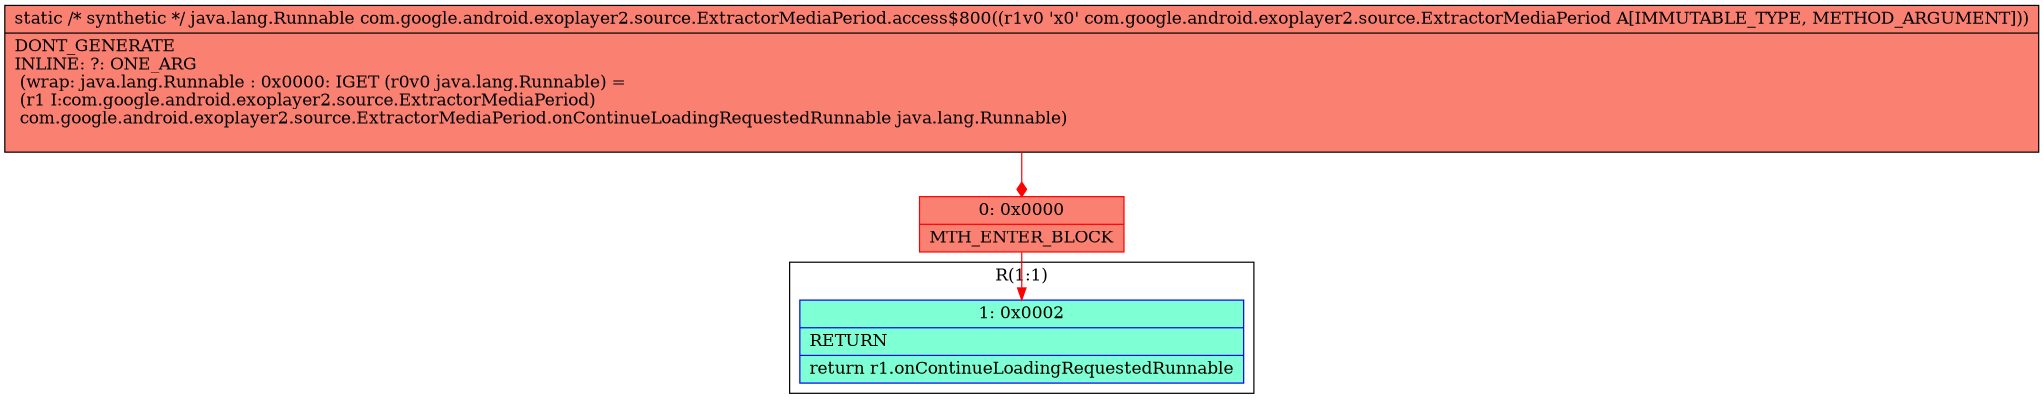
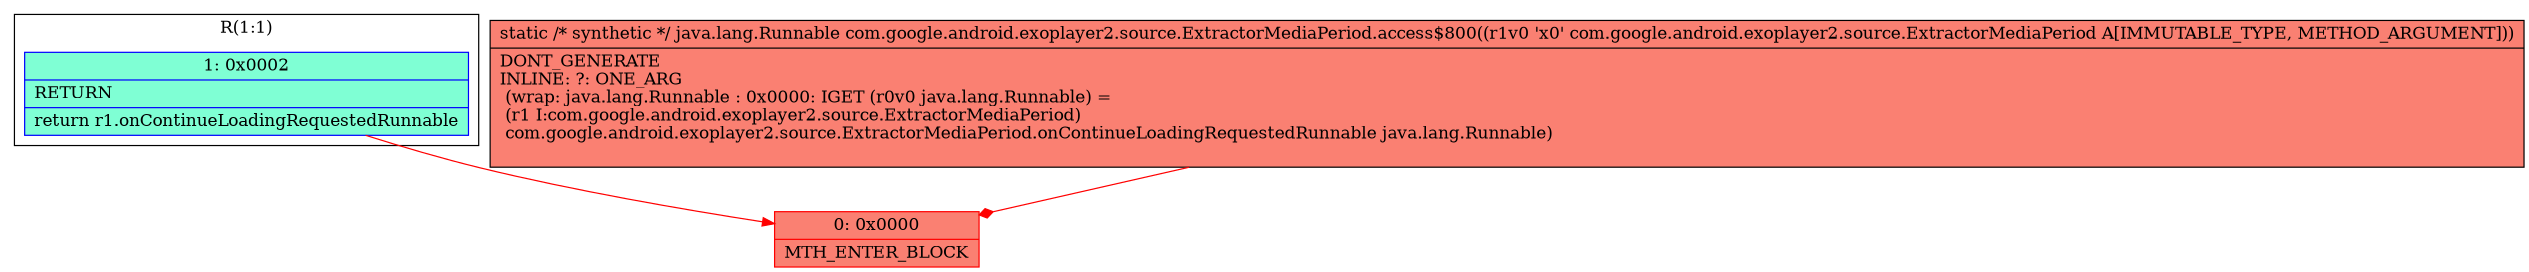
  digraph {
    node [shape=record style=filled fillcolor=salmon]
    edge [color=red]
    n1 [color=blue label="{1\:\ 0x0002|RETURN\l|return r1.onContinueLoadingRequestedRunnable\l}" fillcolor=aquamarine]
    n2 [color=red label="{0\:\ 0x0000|MTH_ENTER_BLOCK\l}"]
    n3 [label="{static \/* synthetic *\/ java.lang.Runnable com.google.android.exoplayer2.source.ExtractorMediaPeriod.access$800((r1v0 'x0' com.google.android.exoplayer2.source.ExtractorMediaPeriod A[IMMUTABLE_TYPE, METHOD_ARGUMENT]))  | DONT_GENERATE\lINLINE: ?: ONE_ARG  \l  (wrap: java.lang.Runnable : 0x0000: IGET  (r0v0 java.lang.Runnable) = \l  (r1 I:com.google.android.exoplayer2.source.ExtractorMediaPeriod)\l com.google.android.exoplayer2.source.ExtractorMediaPeriod.onContinueLoadingRequestedRunnable java.lang.Runnable)\l\l}"]
    subgraph cluster_1 {
      label="R(1:1)"
      n1
    }
-   n2 -> n1 [arrowhead=normal]
+   n1 -> n2 [arrowhead=normal]
    n3 -> n2 [arrowhead=diamond]
  }
